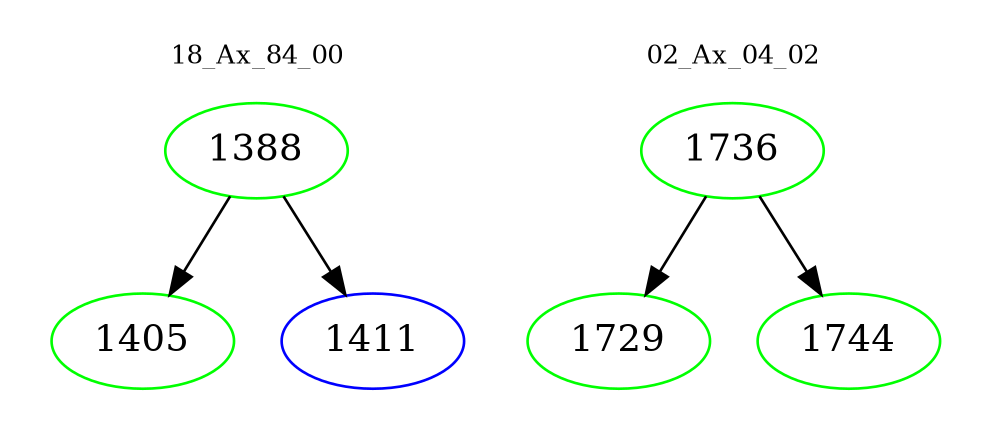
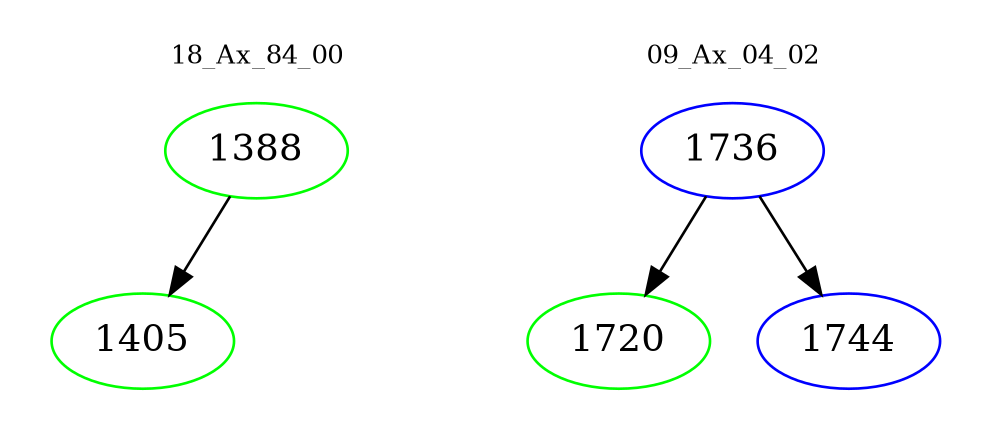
  digraph {
    node [color=green]
    edge [color=black]
    n1 [label=1388]
    n2 [label=1405]
-   n3 [color=blue label=1411]
-   n4 [label=1736]
-   n5 [label=1729]
-   n6 [label=1744]
+   n4 [color=blue label=1736]
+   n5 [label=1720]
+   n6 [color=blue label=1744]
    subgraph cluster_1 {
      color=white
      fontsize=10
      label="18_Ax_84_00"
      n1
      n2
-     n3
    }
    subgraph cluster_2 {
      color=white
      fontsize=10
-     label="02_Ax_04_02"
+     label="09_Ax_04_02"
      n4
      n5
      n6
    }
    n1 -> n2
-   n1 -> n3
    n4 -> n5
    n4 -> n6
  }
